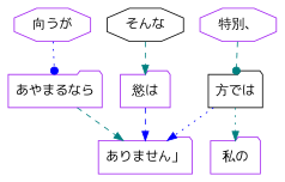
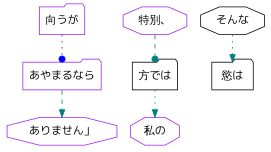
  digraph {
    fontname="DejaVu Sans Mono"
    node [color=purple fontname="DejaVu Sans Mono" shape=folder]
    edge [arrowhead=normal color=teal fontname="DejaVu Sans Mono" style=dashed]
-   n1 [label="向うが" shape=octagon]
+   n1 [label="向うが"]
    n2 [label="あやまるなら"]
-   n3 [label="ありません」"]
+   n3 [label="ありません」" shape=octagon]
    n4 [label="特別、" shape=octagon]
    n5 [color=black label="方では"]
-   n6 [label="私の"]
+   n6 [label="私の" shape=octagon]
    n7 [color=black label="そんな" shape=octagon]
-   n8 [label="慾は"]
+   n8 [color=black label="慾は"]
    n1 -> n2 [arrowhead=dot color=blue style=dotted]
    n2 -> n3
    n4 -> n5 [arrowhead=dot]
-   n5 -> n3 [color=blue style=dotted]
    n5 -> n6 [style=dotted]
-   n7 -> n8
-   n8 -> n3 [color=blue]
+   n7 -> n8 [style=dotted]
  }
